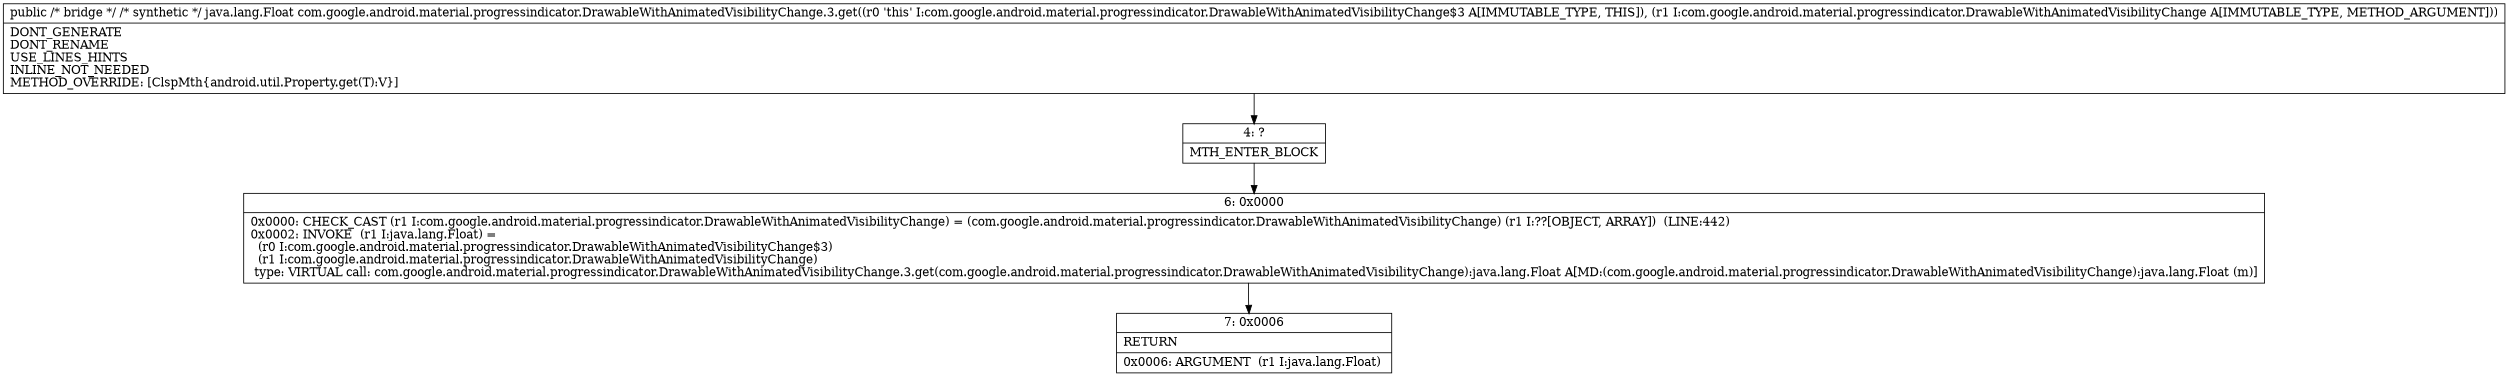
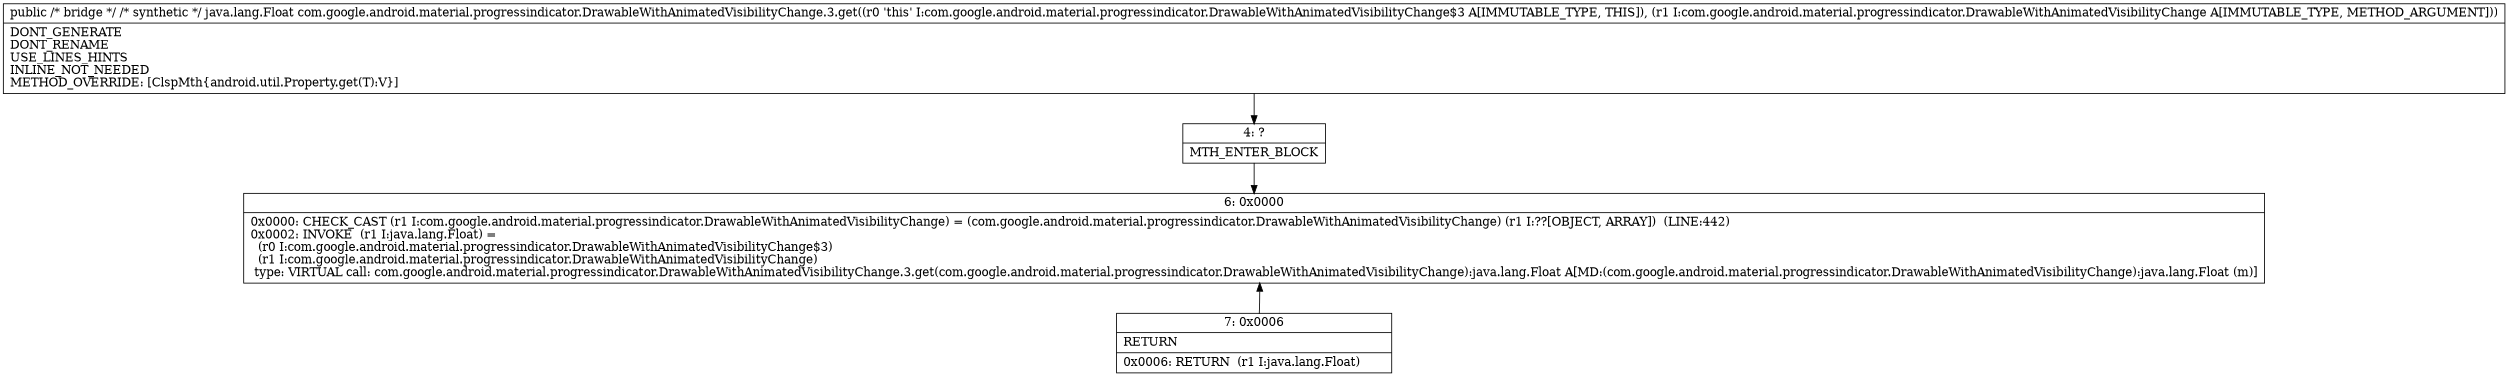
  digraph {
    node [shape=record]
    n1 [label="{4\:\ ?|MTH_ENTER_BLOCK\l}"]
    n2 [label="{6\:\ 0x0000|0x0000: CHECK_CAST (r1 I:com.google.android.material.progressindicator.DrawableWithAnimatedVisibilityChange) = (com.google.android.material.progressindicator.DrawableWithAnimatedVisibilityChange) (r1 I:??[OBJECT, ARRAY])  (LINE:442)\l0x0002: INVOKE  (r1 I:java.lang.Float) = \l  (r0 I:com.google.android.material.progressindicator.DrawableWithAnimatedVisibilityChange$3)\l  (r1 I:com.google.android.material.progressindicator.DrawableWithAnimatedVisibilityChange)\l type: VIRTUAL call: com.google.android.material.progressindicator.DrawableWithAnimatedVisibilityChange.3.get(com.google.android.material.progressindicator.DrawableWithAnimatedVisibilityChange):java.lang.Float A[MD:(com.google.android.material.progressindicator.DrawableWithAnimatedVisibilityChange):java.lang.Float (m)]\l}"]
-   n3 [label="{7\:\ 0x0006|RETURN\l|0x0006: ARGUMENT  (r1 I:java.lang.Float) \l}"]
+   n3 [label="{7\:\ 0x0006|RETURN\l|0x0006: RETURN  (r1 I:java.lang.Float) \l}"]
    n4 [label="{public \/* bridge *\/ \/* synthetic *\/ java.lang.Float com.google.android.material.progressindicator.DrawableWithAnimatedVisibilityChange.3.get((r0 'this' I:com.google.android.material.progressindicator.DrawableWithAnimatedVisibilityChange$3 A[IMMUTABLE_TYPE, THIS]), (r1 I:com.google.android.material.progressindicator.DrawableWithAnimatedVisibilityChange A[IMMUTABLE_TYPE, METHOD_ARGUMENT]))  | DONT_GENERATE\lDONT_RENAME\lUSE_LINES_HINTS\lINLINE_NOT_NEEDED\lMETHOD_OVERRIDE: [ClspMth\{android.util.Property.get(T):V\}]\l}"]
    n1 -> n2
-   n2 -> n3
+   n3 -> n2
    n4 -> n1
  }
